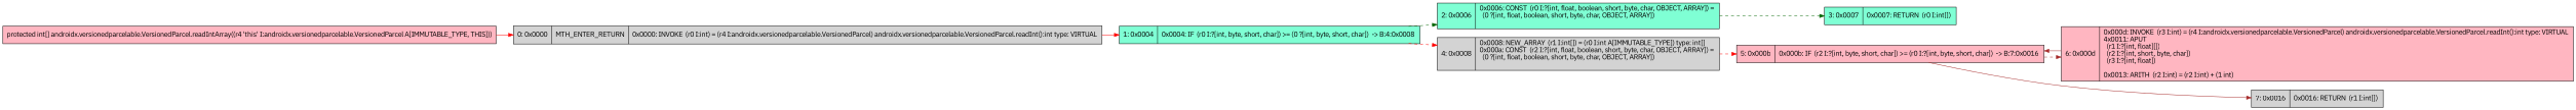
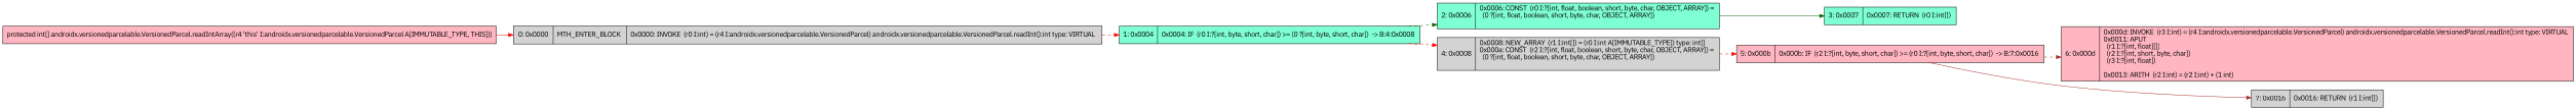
  digraph {
    fontname="IBM Plex Sans"
    rankdir=LR
    node [fillcolor=lightgrey fontname="IBM Plex Sans" shape=record style=filled]
    edge [color=red fontname="IBM Plex Sans"]
-   n1 [label="{0\:\ 0x0000|MTH_ENTER_RETURN\l|0x0000: INVOKE  (r0 I:int) = (r4 I:androidx.versionedparcelable.VersionedParcel) androidx.versionedparcelable.VersionedParcel.readInt():int type: VIRTUAL \l}"]
+   n1 [label="{0\:\ 0x0000|MTH_ENTER_BLOCK\l|0x0000: INVOKE  (r0 I:int) = (r4 I:androidx.versionedparcelable.VersionedParcel) androidx.versionedparcelable.VersionedParcel.readInt():int type: VIRTUAL \l}"]
    n2 [fillcolor=aquamarine label="{1\:\ 0x0004|0x0004: IF  (r0 I:?[int, byte, short, char]) \>= (0 ?[int, byte, short, char])  \-\> B:4:0x0008 \l}"]
    n3 [fillcolor=aquamarine label="{2\:\ 0x0006|0x0006: CONST  (r0 I:?[int, float, boolean, short, byte, char, OBJECT, ARRAY]) = \l  (0 ?[int, float, boolean, short, byte, char, OBJECT, ARRAY])\l \l}"]
    n4 [label="{4\:\ 0x0008|0x0008: NEW_ARRAY  (r1 I:int[]) = (r0 I:int A[IMMUTABLE_TYPE]) type: int[] \l0x000a: CONST  (r2 I:?[int, float, boolean, short, byte, char, OBJECT, ARRAY]) = \l  (0 ?[int, float, boolean, short, byte, char, OBJECT, ARRAY])\l \l}"]
    n5 [fillcolor=aquamarine label="{3\:\ 0x0007|0x0007: RETURN  (r0 I:int[]) \l}"]
    n6 [fillcolor=lightpink label="{5\:\ 0x000b|0x000b: IF  (r2 I:?[int, byte, short, char]) \>= (r0 I:?[int, byte, short, char])  \-\> B:7:0x0016 \l}"]
-   n7 [fillcolor=lightpink label="{6\:\ 0x000d|0x000d: INVOKE  (r3 I:int) = (r4 I:androidx.versionedparcelable.VersionedParcel) androidx.versionedparcelable.VersionedParcel.readInt():int type: VIRTUAL \l4x0011: APUT  \l  (r1 I:?[int, float][])\l  (r2 I:?[int, short, byte, char])\l  (r3 I:?[int, float])\l \l0x0013: ARITH  (r2 I:int) = (r2 I:int) + (1 int) \l}"]
+   n7 [fillcolor=lightpink label="{6\:\ 0x000d|0x000d: INVOKE  (r3 I:int) = (r4 I:androidx.versionedparcelable.VersionedParcel) androidx.versionedparcelable.VersionedParcel.readInt():int type: VIRTUAL \l0x0011: APUT  \l  (r1 I:?[int, float][])\l  (r2 I:?[int, short, byte, char])\l  (r3 I:?[int, float])\l \l0x0013: ARITH  (r2 I:int) = (r2 I:int) + (1 int) \l}"]
    n8 [label="{7\:\ 0x0016|0x0016: RETURN  (r1 I:int[]) \l}"]
    n9 [fillcolor=lightpink label="{protected int[] androidx.versionedparcelable.VersionedParcel.readIntArray((r4 'this' I:androidx.versionedparcelable.VersionedParcel A[IMMUTABLE_TYPE, THIS])) }"]
-   n1 -> n2
+   n1 -> n2 [style=dashed]
    n2 -> n3 [color=darkgreen style=dashed]
    n2 -> n4 [style=dashed]
-   n3 -> n5 [color=darkgreen style=dashed]
+   n3 -> n5 [color=darkgreen]
    n4 -> n6 [style=dashed]
    n6 -> n7 [color=brown style=dashed]
    n6 -> n8 [color=brown]
-   n7 -> n6 [color=brown]
    n9 -> n1
  }
